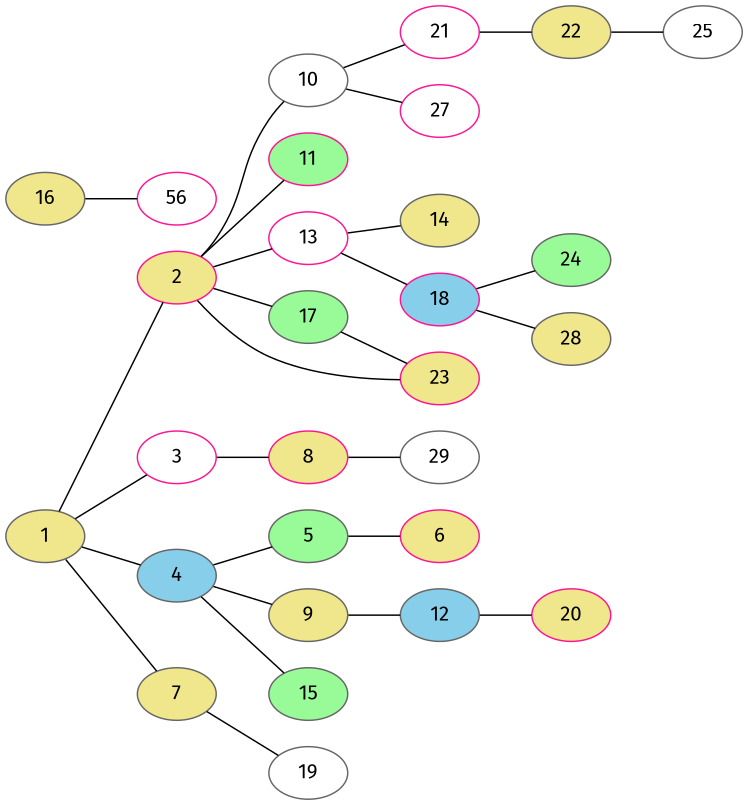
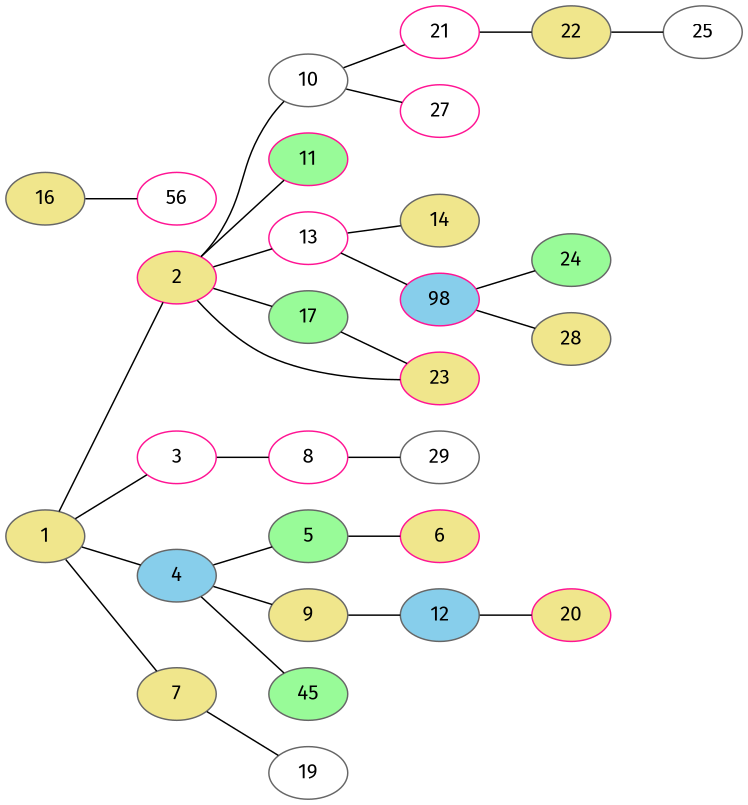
  graph {
    fontname="Fira Sans"
    rankdir=LR
    node [color=gray40 fillcolor=khaki fontname="Fira Sans" style=filled]
    edge [fontname="Fira Sans" weight=1.0]
    2 [color=deeppink]
    1
    3 [color=deeppink fillcolor=white]
    4 [fillcolor=skyblue]
    7
    10 [fillcolor=white]
    11 [color=deeppink fillcolor=palegreen]
    13 [color=deeppink fillcolor=white]
    17 [fillcolor=palegreen]
    23 [color=deeppink]
-   8 [color=deeppink]
+   8 [color=deeppink fillcolor=white]
    5 [fillcolor=palegreen]
    9
-   15 [fillcolor=palegreen]
+   15 [fillcolor=palegreen label=45]
    19 [fillcolor=white]
    21 [color=deeppink fillcolor=white]
    27 [color=deeppink fillcolor=white]
    14
-   18 [color=deeppink fillcolor=skyblue]
+   18 [color=deeppink fillcolor=skyblue label=98]
    n20 [color=deeppink fillcolor=white label=56]
    16
    29 [fillcolor=white]
    6 [color=deeppink]
    12 [fillcolor=skyblue]
    20 [color=deeppink]
    22
    24 [fillcolor=palegreen]
    28
    25 [fillcolor=white]
    2 -- 10
    2 -- 11
    2 -- 13
    2 -- 17
    2 -- 23
    1 -- 2
    1 -- 3
    1 -- 4
    1 -- 7
    3 -- 8 [weight=2.0]
    4 -- 5
    4 -- 9
    4 -- 15
    7 -- 19
    10 -- 21
    10 -- 27
    13 -- 14 [weight=2.0]
    13 -- 18
    17 -- 23
    8 -- 29
    5 -- 6
    9 -- 12
    21 -- 22
    18 -- 24
    18 -- 28
    16 -- n20
    12 -- 20 [weight=2.0]
    22 -- 25
  }
